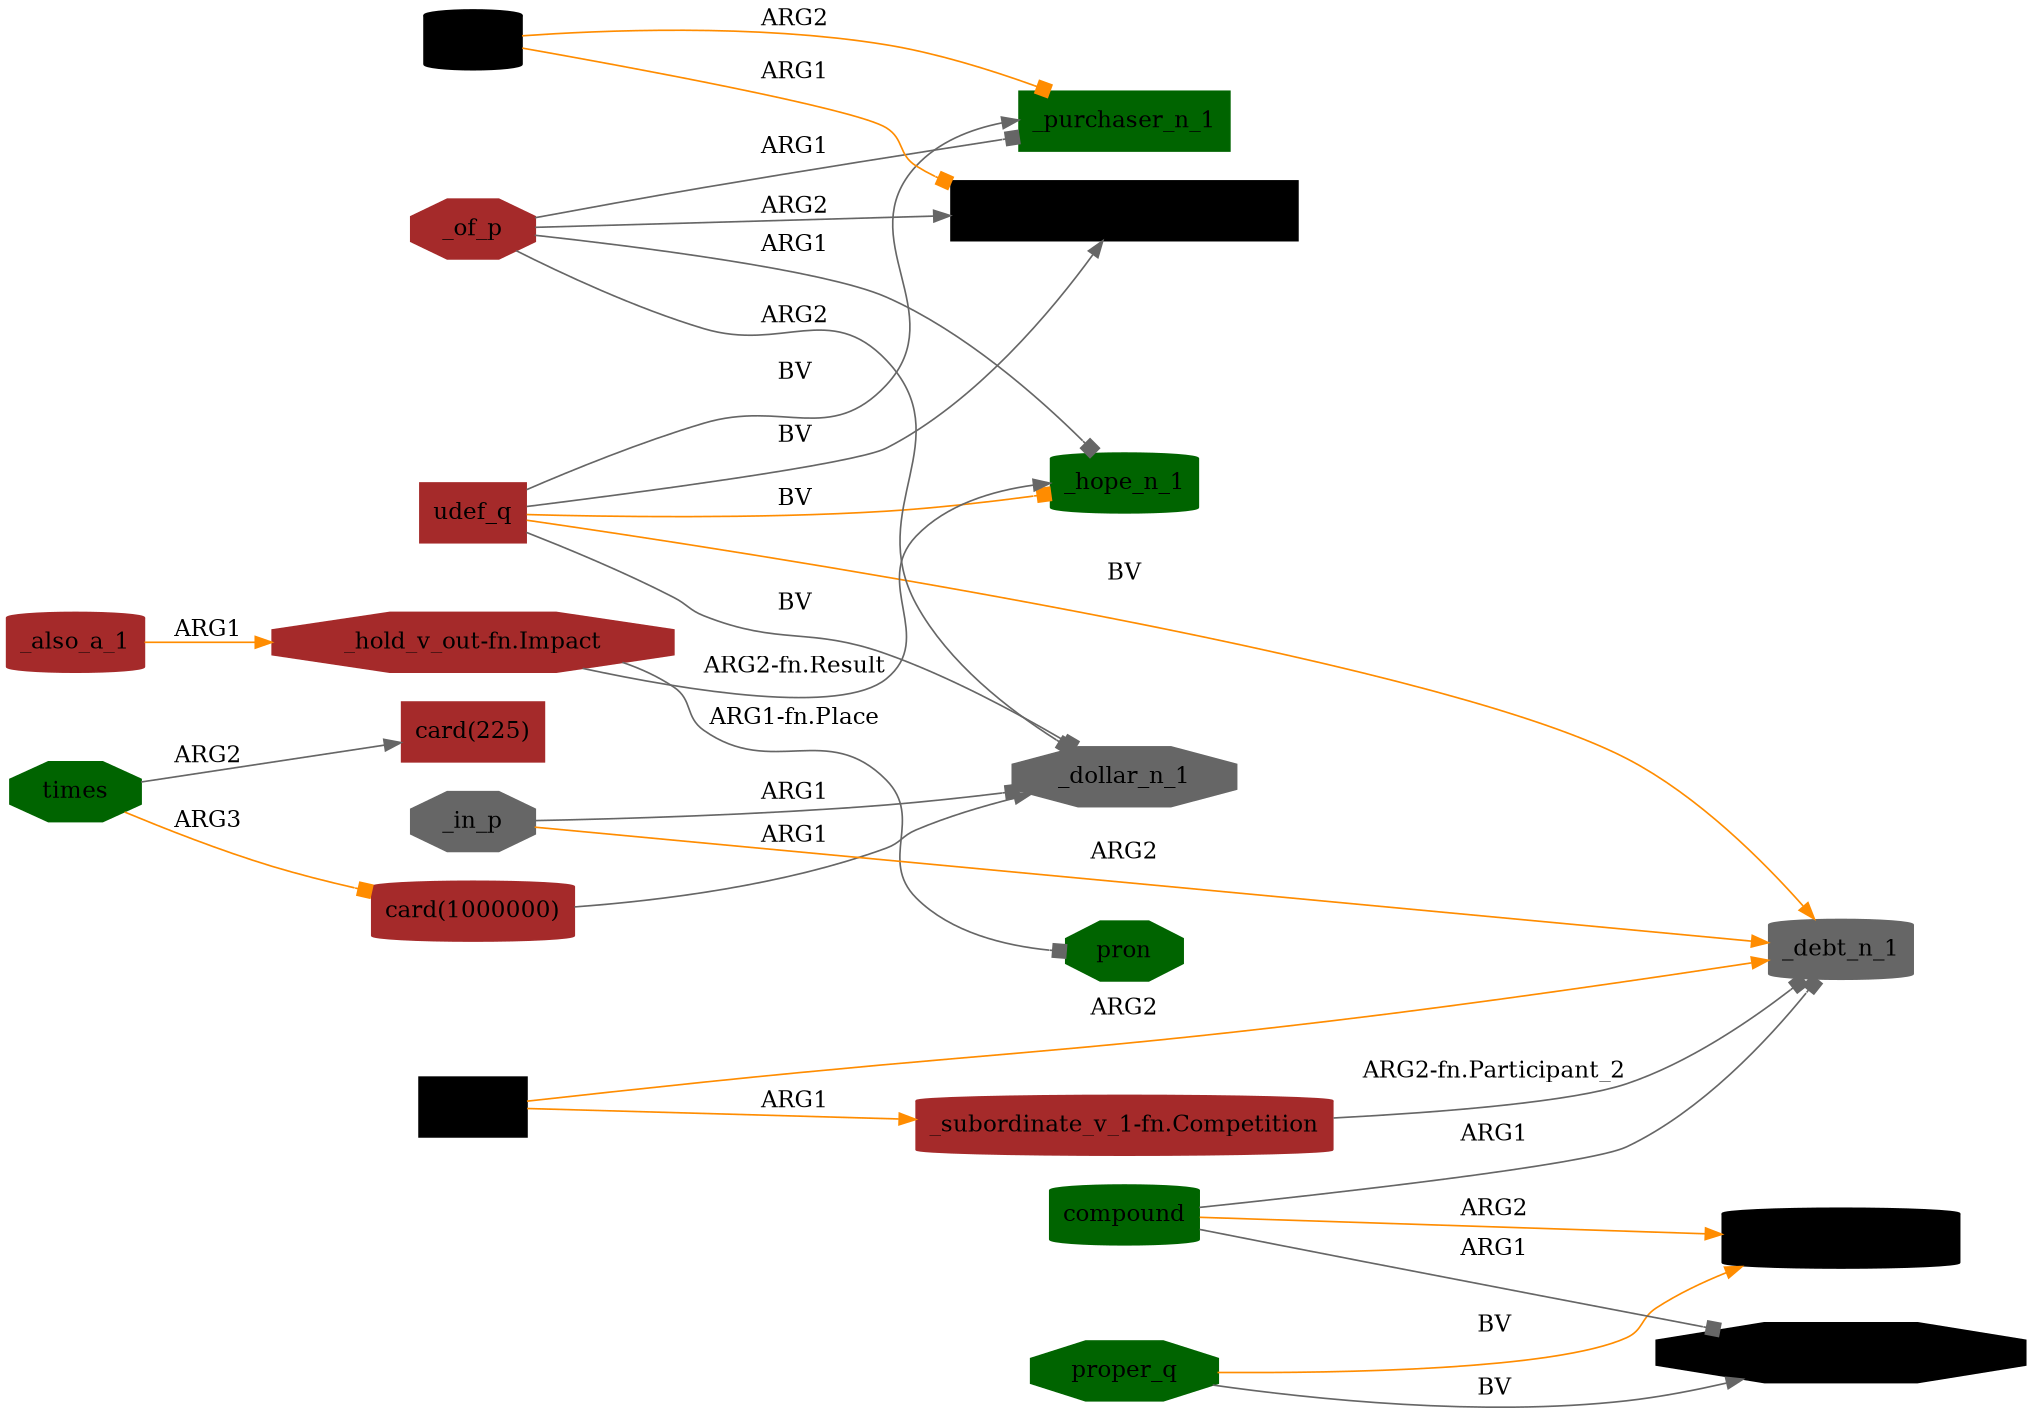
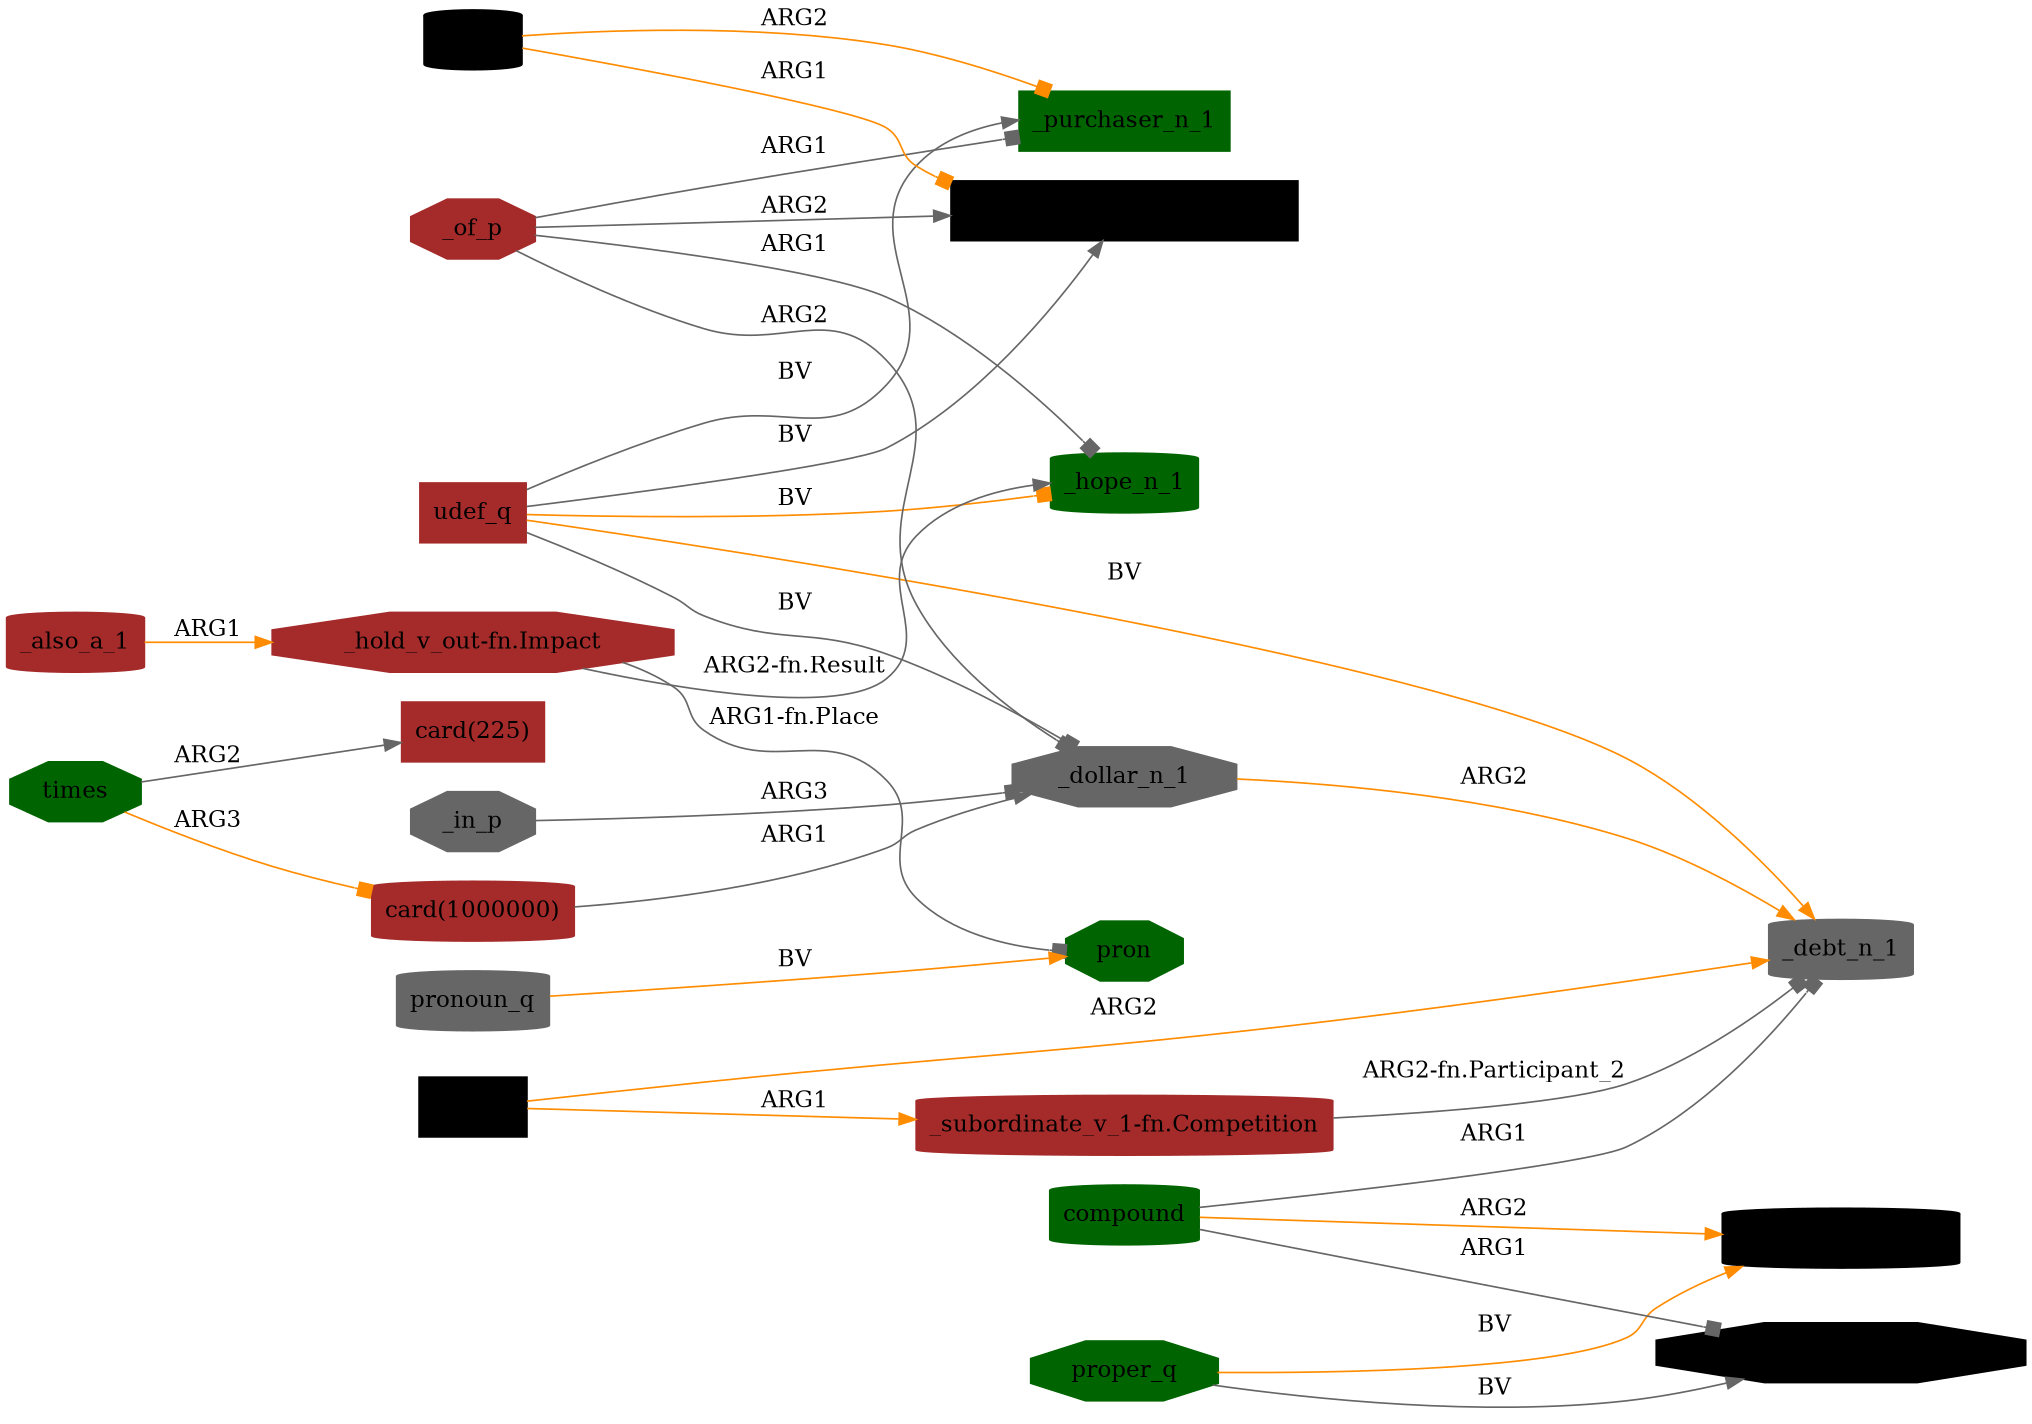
  digraph {
    rankdir=LR
    node [color=brown shape=cylinder style=filled]
    edge [arrowhead=normal color=gray40]
    udef_q [shape=box]
    "_restitution/nn_u_unknown" [color=black shape=box]
    _hope_n_1 [color=darkgreen]
    _purchaser_n_1 [color=darkgreen shape=box]
    _dollar_n_1 [color=gray40 shape=octagon]
    _debt_n_1 [color=gray40]
    _of_p [shape=octagon]
    proper_q [color=darkgreen shape=octagon]
    "named(Continental)" [color=black shape=octagon]
    "named(American)" [color=black]
    times [color=darkgreen shape=octagon]
    "card(225)" [shape=box]
    "card(1000000)"
    _for_p [color=black]
    "_hold_v_out-fn.Impact" [shape=octagon]
    _also_a_1
    pron [color=darkgreen shape=octagon]
+   pronoun_q [color=gray40]
    _in_p [color=gray40 shape=octagon]
    parg_d [color=black shape=box]
    "_subordinate_v_1-fn.Competition"
    compound [color=darkgreen]
    udef_q -> "_restitution/nn_u_unknown" [label=BV]
    udef_q -> _hope_n_1 [arrowhead=box color=darkorange label=BV]
    udef_q -> _purchaser_n_1 [label=BV]
    udef_q -> _dollar_n_1 [arrowhead=box label=BV]
    udef_q -> _debt_n_1 [color=darkorange label=BV]
    _of_p -> "_restitution/nn_u_unknown" [label=ARG2]
    _of_p -> _hope_n_1 [arrowhead=box label=ARG1]
    _of_p -> _purchaser_n_1 [arrowhead=box label=ARG1]
    _of_p -> _dollar_n_1 [arrowhead=box label=ARG2]
    proper_q -> "named(Continental)" [label=BV]
    proper_q -> "named(American)" [color=darkorange label=BV]
    times -> "card(225)" [label=ARG2]
    times -> "card(1000000)" [arrowhead=box color=darkorange label=ARG3]
    "card(1000000)" -> _dollar_n_1 [label=ARG1]
    _for_p -> "_restitution/nn_u_unknown" [arrowhead=box color=darkorange label=ARG1]
    _for_p -> _purchaser_n_1 [arrowhead=box color=darkorange label=ARG2]
    "_hold_v_out-fn.Impact" -> _hope_n_1 [label="ARG2-fn.Result"]
    "_hold_v_out-fn.Impact" -> pron [arrowhead=box label="ARG1-fn.Place"]
    _also_a_1 -> "_hold_v_out-fn.Impact" [color=darkorange label=ARG1]
-   _in_p -> _dollar_n_1 [arrowhead=box label=ARG1]
-   _in_p -> _debt_n_1 [color=darkorange label=ARG2]
+   pronoun_q -> pron [color=darkorange label=BV]
+   _in_p -> _dollar_n_1 [arrowhead=box label=ARG3]
+   _dollar_n_1 -> _debt_n_1 [color=darkorange label=ARG2]
    parg_d -> _debt_n_1 [color=darkorange label=ARG2]
    parg_d -> "_subordinate_v_1-fn.Competition" [color=darkorange label=ARG1]
    "_subordinate_v_1-fn.Competition" -> _debt_n_1 [arrowhead=box label="ARG2-fn.Participant_2"]
    compound -> _debt_n_1 [arrowhead=box label=ARG1]
    compound -> "named(Continental)" [arrowhead=box label=ARG1]
    compound -> "named(American)" [color=darkorange label=ARG2]
  }
